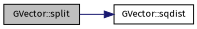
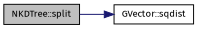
  digraph {
    rankdir=LR
    fontname="Fira Sans"
    node [color=black fontname="Fira Sans" fontsize=10 shape=record style=filled]
-   n1 [fillcolor=grey75 fontcolor=black height=0.2 label="GVector::split" width=0.4]
+   n1 [fillcolor=grey75 fontcolor=black height=0.2 label="NKDTree::split" width=0.4]
    n2 [fillcolor=white height=0.2 label="GVector::sqdist" width=0.4]
    n1 -> n2 [color=midnightblue fontname="Fira Sans" fontsize=10 labelfontname=Helvetica labelfontsize=10 style=solid]
  }
